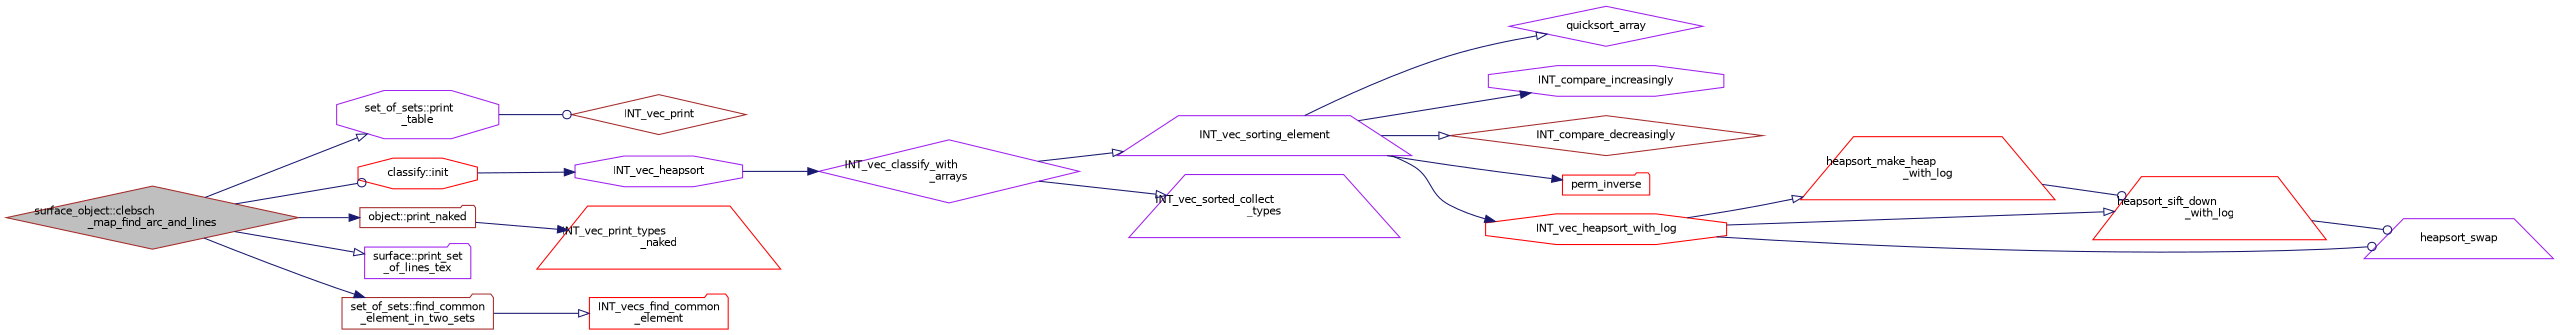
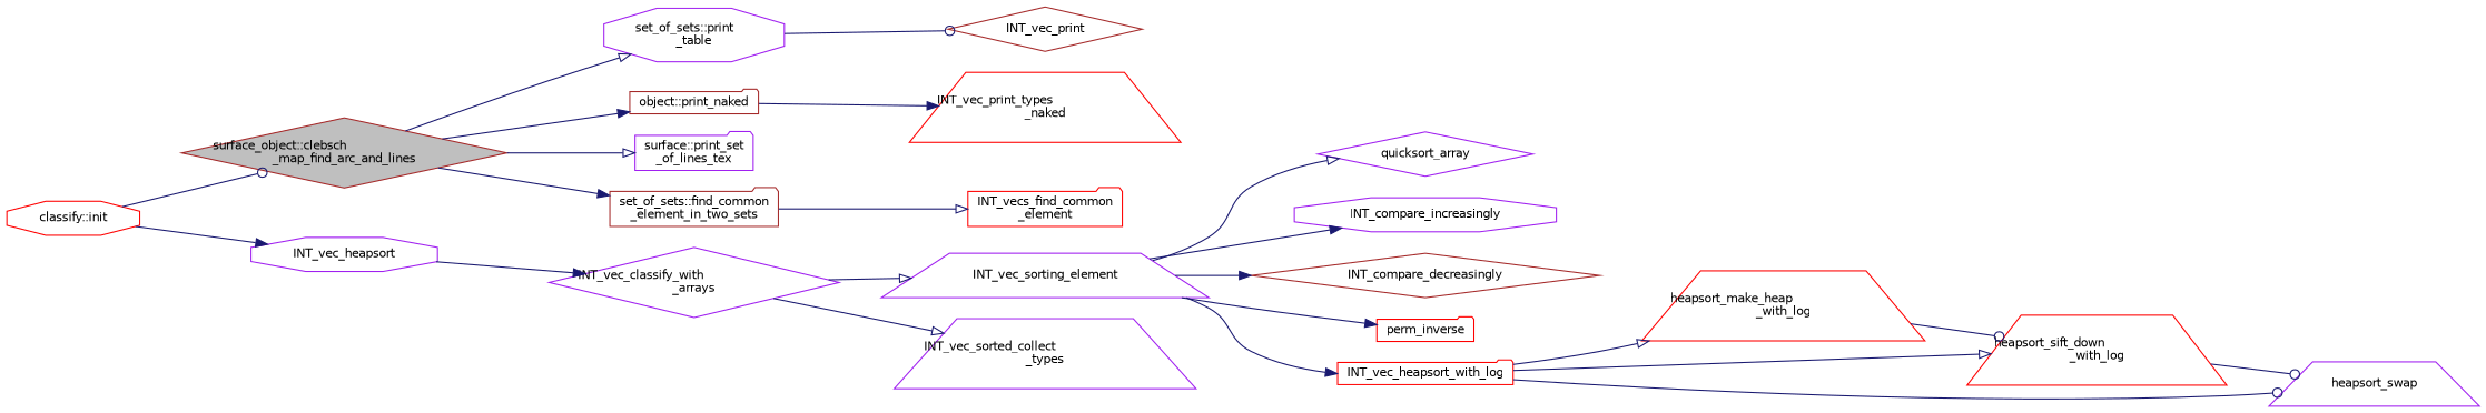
  digraph {
    rankdir=LR
    node [color=purple fillcolor=white fontname=Helvetica fontsize=10 shape=folder style=filled]
    edge [arrowhead=normal color=midnightblue fontname=Helvetica fontsize=10 labelfontname=Helvetica labelfontsize=10 style=solid]
    n1 [color=brown fillcolor=grey75 fontcolor=black height=0.2 label="surface_object::clebsch\l_map_find_arc_and_lines" shape=diamond width=0.4]
    n2 [height=0.2 label="set_of_sets::print\l_table" shape=octagon width=0.4]
    n3 [color=red height=0.2 label="classify::init" shape=octagon width=0.4]
    n4 [color=brown height=0.2 label="object::print_naked" width=0.4]
    n5 [height=0.2 label="surface::print_set\l_of_lines_tex" width=0.4]
    n6 [color=brown height=0.2 label="set_of_sets::find_common\l_element_in_two_sets" width=0.4]
    n7 [color=brown height=0.2 label=INT_vec_print shape=diamond width=0.4]
    n8 [height=0.2 label=INT_vec_heapsort shape=octagon width=0.4]
    n9 [color=red height=0.2 label="INT_vec_print_types\l_naked" shape=trapezium width=0.4]
    n10 [color=red height=0.2 label="INT_vecs_find_common\l_element" width=0.4]
    n11 [height=0.2 label="INT_vec_classify_with\l_arrays" shape=diamond width=0.4]
    n12 [height=0.2 label=INT_vec_sorting_element shape=trapezium width=0.4]
    n13 [height=0.2 label="INT_vec_sorted_collect\l_types" shape=trapezium width=0.4]
    n14 [height=0.2 label=quicksort_array shape=diamond width=0.4]
    n15 [height=0.2 label=INT_compare_increasingly shape=octagon width=0.4]
    n16 [color=brown height=0.2 label=INT_compare_decreasingly shape=diamond width=0.4]
    n17 [color=red height=0.2 label=perm_inverse width=0.4]
-   n18 [color=red height=0.2 label=INT_vec_heapsort_with_log shape=octagon width=0.4]
+   n18 [color=red height=0.2 label=INT_vec_heapsort_with_log width=0.4]
    n19 [color=red height=0.2 label="heapsort_make_heap\l_with_log" shape=trapezium width=0.4]
    n20 [color=red height=0.2 label="heapsort_sift_down\l_with_log" shape=trapezium width=0.4]
    n21 [height=0.2 label=heapsort_swap shape=trapezium width=0.4]
    n1 -> n2 [arrowhead=onormal]
-   n1 -> n3 [arrowhead=odot]
+   n3 -> n1 [arrowhead=odot]
    n1 -> n4
    n1 -> n5 [arrowhead=onormal]
    n1 -> n6
    n2 -> n7 [arrowhead=odot]
    n3 -> n8
    n4 -> n9
    n6 -> n10 [arrowhead=onormal]
    n8 -> n11
    n11 -> n12 [arrowhead=onormal]
    n11 -> n13 [arrowhead=onormal]
    n12 -> n14 [arrowhead=onormal]
    n12 -> n15
-   n12 -> n16 [arrowhead=onormal]
+   n12 -> n16
    n12 -> n17
    n12 -> n18
    n18 -> n19 [arrowhead=onormal]
    n18 -> n20 [arrowhead=onormal]
    n18 -> n21 [arrowhead=odot]
    n19 -> n20 [arrowhead=odot]
    n20 -> n21 [arrowhead=odot]
  }
